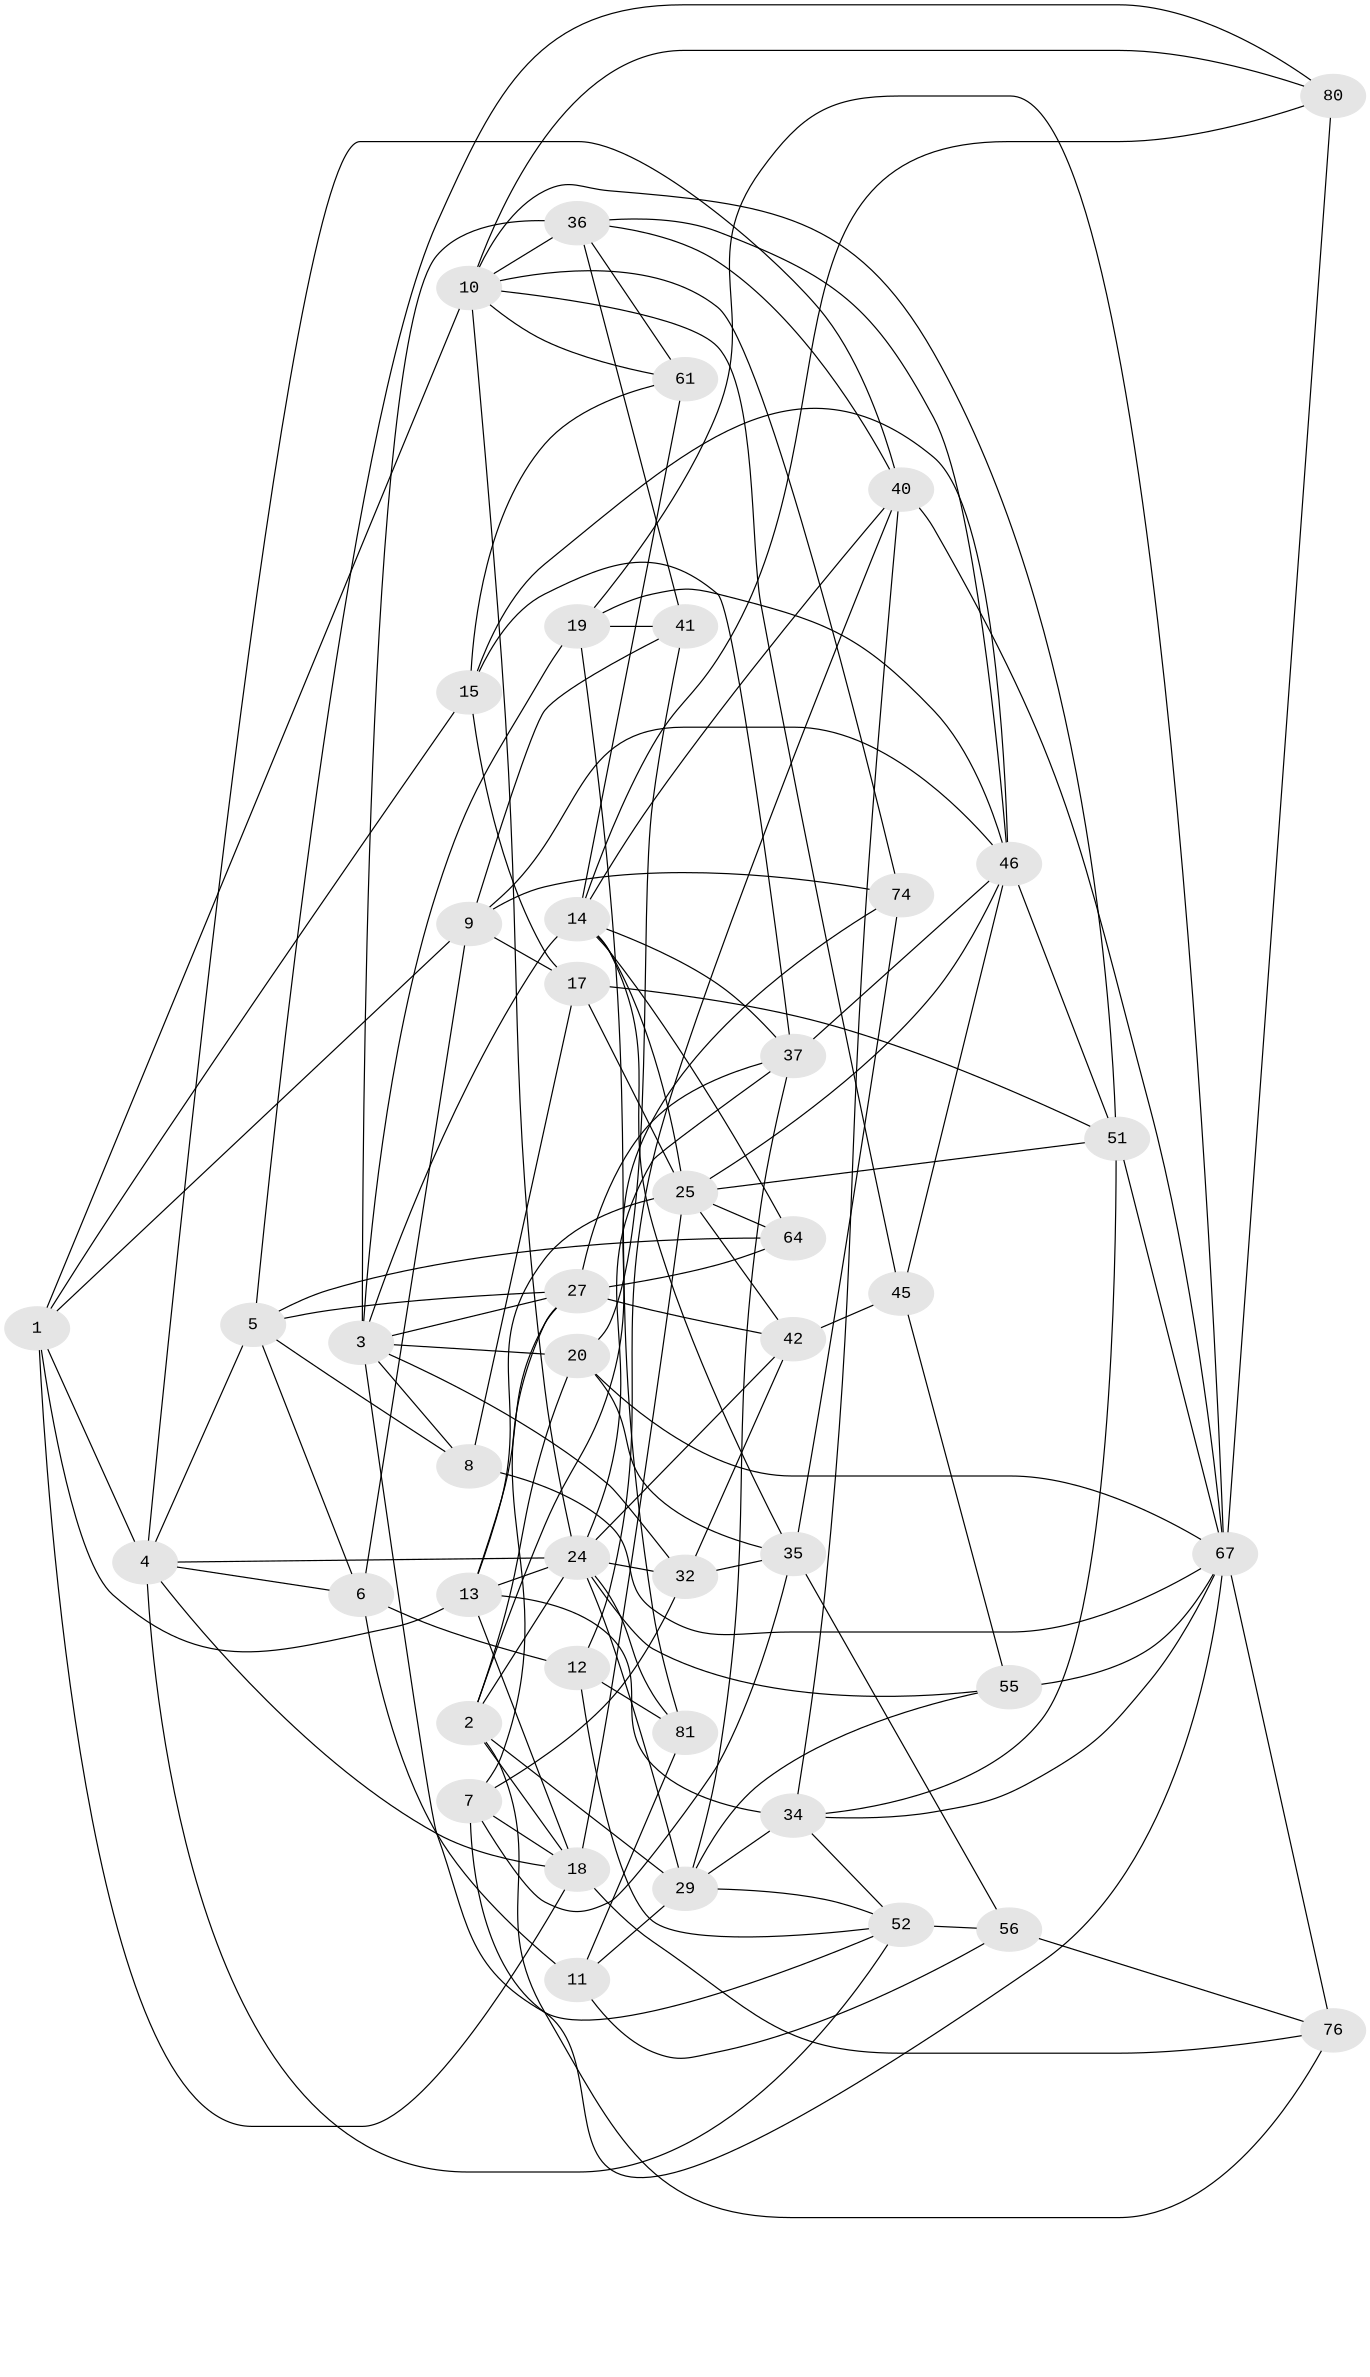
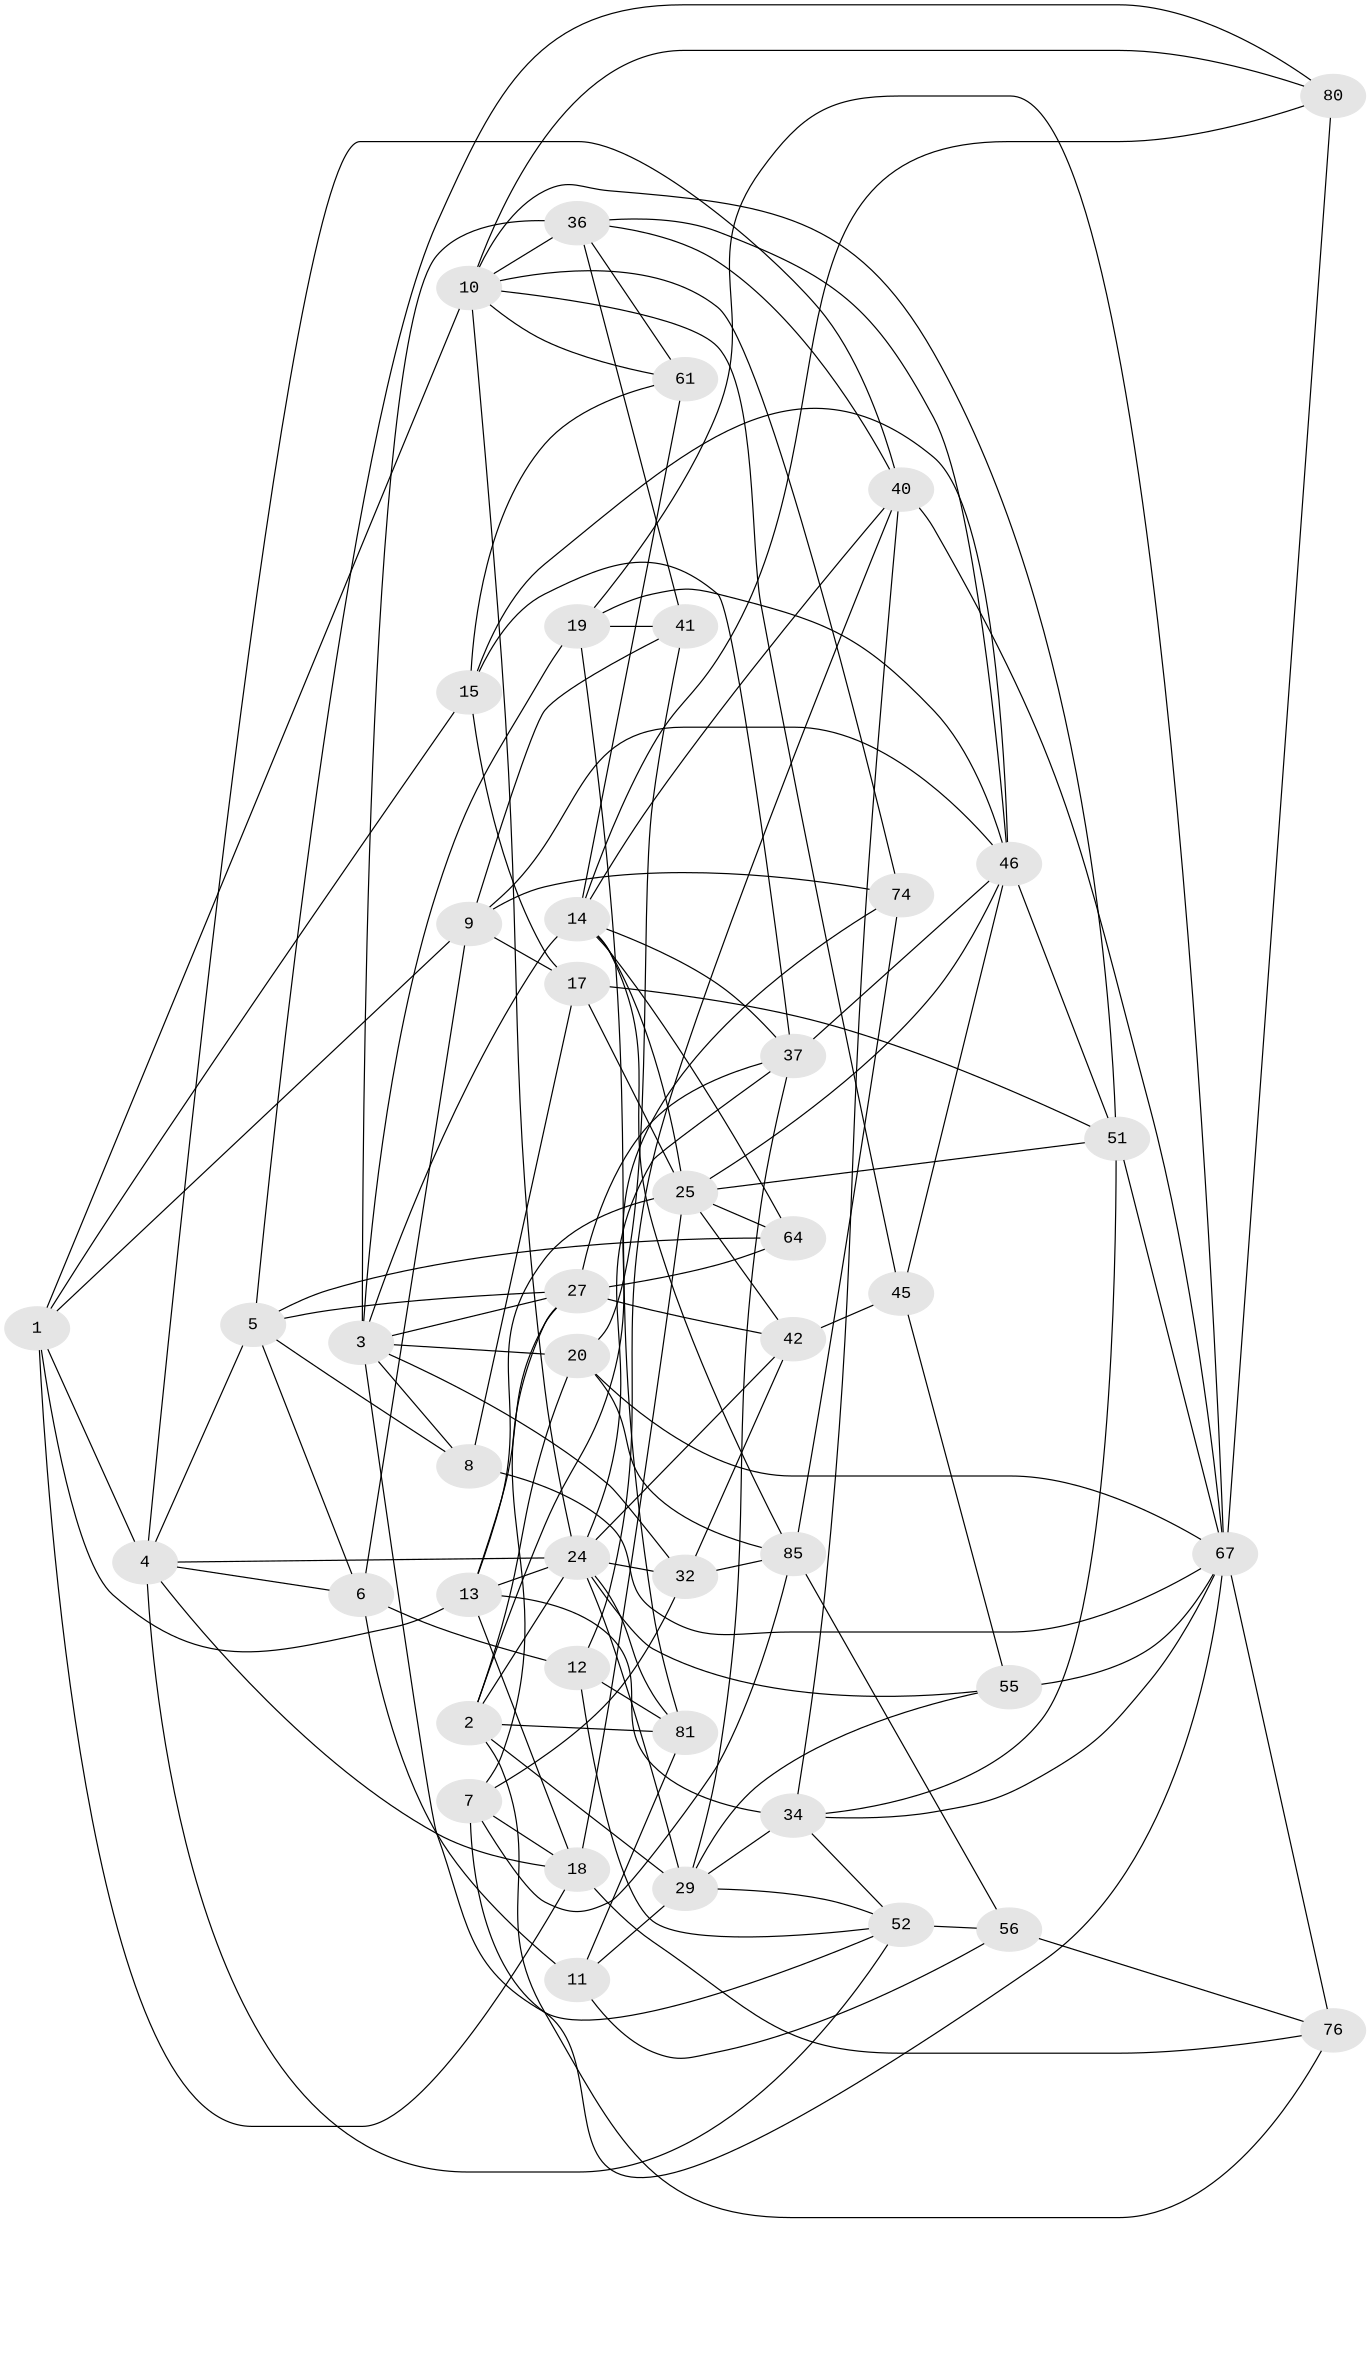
  graph {
    fontname="Liberation Mono"
    rankdir=LR
    node [color=gray90 fontname="Liberation Mono" style=filled]
    edge [fontname="Liberation Mono"]
    1 [super="+31"]
    4 [super="+85+23"]
    9 [super="+44"]
    10 [super="+21"]
    13 [super="+28"]
    15 [super="+30"]
    18 [super="+38"]
    24 [super="+60+63"]
    52 [super="+78"]
    5 [super="+54"]
    6 [super="+16"]
    40 [super="+72"]
    n13 [label=74]
    41 [super="+77"]
    17 [super="+79"]
    46 [super="+47+57"]
    36 [super="+82"]
    80
    45
    51 [super="+66"]
    61
    27 [super="+74"]
    25 [super="+26"]
    34 [super="+65"]
    37 [super="+83+43"]
    76
    2 [super="+48"]
    20 [super="+75"]
    29 [super="+33+53"]
-   35 [super="+58"]
+   35 [super="+58" label=85]
    67 [super="+86"]
    32
    81
    42 [super="+49"]
    55
    3 [super="+22+62"]
    8
    14 [super="+68+71"]
    19 [super="+70"]
    64
    56
    11
    12
    7 [super="+59"]
    1 -- 4
    1 -- 9
    1 -- 10
    1 -- 13
    1 -- 15
    1 -- 18
    4 -- 18
    4 -- 24
    4 -- 52
    4 -- 5
    4 -- 6 [weight=2]
    4 -- 40
    9 -- n13
    9 -- 41
    9 -- 17
    9 -- 46
    10 -- 24
    10 -- n13
    10 -- 36
    10 -- 80
    10 -- 45
    10 -- 51
    10 -- 61
    13 -- 18
    13 -- 24
    13 -- 27
    13 -- 25
    13 -- 34
    15 -- 17 [weight=2]
    15 -- 46
    15 -- 61
    15 -- 37
    18 -- 25
    18 -- 76
    24 -- 37
    24 -- 29
    24 -- 32
    24 -- 81
    24 -- 42
    24 -- 55
    52 -- 56
    5 -- 6
    5 -- 80
    5 -- 27
    5 -- 8
    5 -- 64
    6 -- 9
    6 -- 11
    6 -- 12
    40 -- 67
    17 -- 51
    17 -- 25
    46 -- 51
    36 -- 40
    36 -- 41
    36 -- 46
    36 -- 61
    45 -- 46
    45 -- 55
    51 -- 67
    27 -- 37
    27 -- 42
    27 -- 64
    25 -- 46
    25 -- 51
    25 -- 42
    25 -- 64
    34 -- 52
    34 -- 40
    34 -- 51
    34 -- 67
    37 -- 46
-   2 -- 18
+   2 -- 81
    2 -- 24
    2 -- n13
    2 -- 76
    2 -- 20
    2 -- 29
    20 -- 41 [weight=2]
    20 -- 35
    20 -- 67
    29 -- 52
    29 -- 34
    29 -- 37 [weight=2]
    29 -- 55
    35 -- n13
    35 -- 56
    67 -- 80
    67 -- 76
    32 -- 35
    32 -- 42
    42 -- 45
    55 -- 67
    3 -- 52
    3 -- 36
    3 -- 27
    3 -- 20
    3 -- 32
    3 -- 8
    3 -- 14
    3 -- 19
    8 -- 17
    8 -- 67
    14 -- 40
    14 -- 80
    14 -- 61
    14 -- 25
    14 -- 37
    14 -- 35
    14 -- 64
    19 -- 41
    19 -- 46
    19 -- 67
    19 -- 81
    56 -- 76
    11 -- 29
    11 -- 81
    11 -- 56
    12 -- 52
    12 -- 40
    12 -- 81
    7 -- 18 [weight=2]
    7 -- 27
    7 -- 35
    7 -- 67
    7 -- 32
  }
